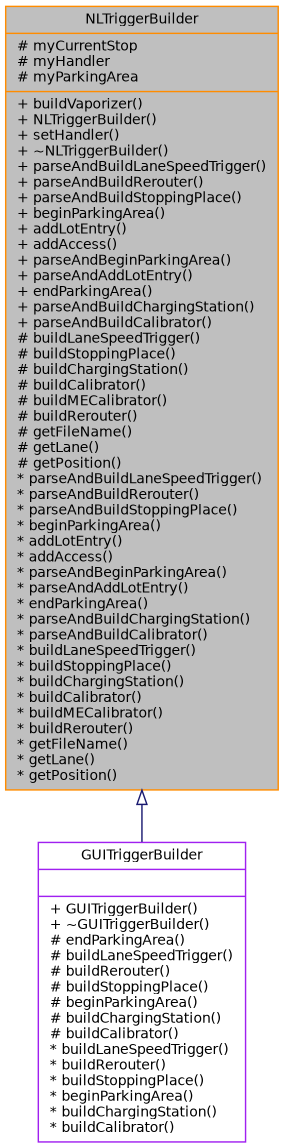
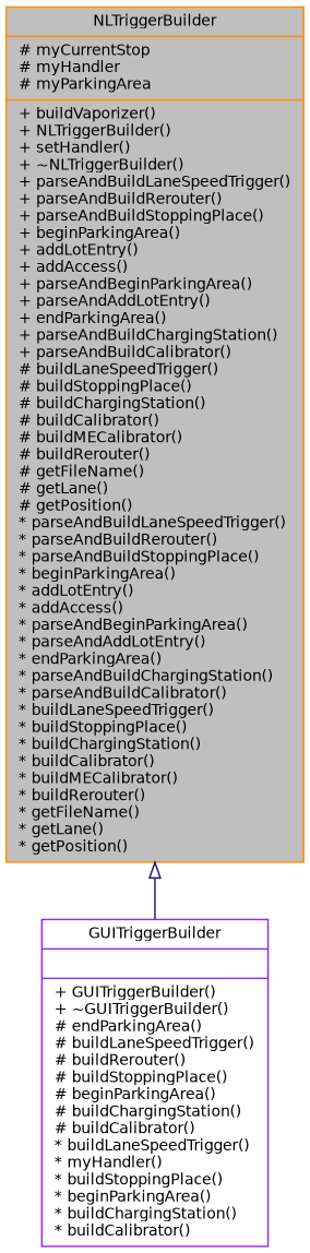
  digraph {
    node [fontname=Helvetica fontsize=10 shape=record style=filled]
    n1 [color=darkorange fillcolor=grey75 fontcolor=black height=0.2 label="{NLTriggerBuilder\n|# myCurrentStop\l# myHandler\l# myParkingArea\l|+ buildVaporizer()\l+ NLTriggerBuilder()\l+ setHandler()\l+ ~NLTriggerBuilder()\l+ parseAndBuildLaneSpeedTrigger()\l+ parseAndBuildRerouter()\l+ parseAndBuildStoppingPlace()\l+ beginParkingArea()\l+ addLotEntry()\l+ addAccess()\l+ parseAndBeginParkingArea()\l+ parseAndAddLotEntry()\l+ endParkingArea()\l+ parseAndBuildChargingStation()\l+ parseAndBuildCalibrator()\l# buildLaneSpeedTrigger()\l# buildStoppingPlace()\l# buildChargingStation()\l# buildCalibrator()\l# buildMECalibrator()\l# buildRerouter()\l# getFileName()\l# getLane()\l# getPosition()\l* parseAndBuildLaneSpeedTrigger()\l* parseAndBuildRerouter()\l* parseAndBuildStoppingPlace()\l* beginParkingArea()\l* addLotEntry()\l* addAccess()\l* parseAndBeginParkingArea()\l* parseAndAddLotEntry()\l* endParkingArea()\l* parseAndBuildChargingStation()\l* parseAndBuildCalibrator()\l* buildLaneSpeedTrigger()\l* buildStoppingPlace()\l* buildChargingStation()\l* buildCalibrator()\l* buildMECalibrator()\l* buildRerouter()\l* getFileName()\l* getLane()\l* getPosition()\l}" width=0.4]
-   n2 [color=purple fillcolor=white height=0.2 label="{GUITriggerBuilder\n||+ GUITriggerBuilder()\l+ ~GUITriggerBuilder()\l# endParkingArea()\l# buildLaneSpeedTrigger()\l# buildRerouter()\l# buildStoppingPlace()\l# beginParkingArea()\l# buildChargingStation()\l# buildCalibrator()\l* buildLaneSpeedTrigger()\l* buildRerouter()\l* buildStoppingPlace()\l* beginParkingArea()\l* buildChargingStation()\l* buildCalibrator()\l}" width=0.4]
+   n2 [color=purple fillcolor=white height=0.2 label="{GUITriggerBuilder\n||+ GUITriggerBuilder()\l+ ~GUITriggerBuilder()\l# endParkingArea()\l# buildLaneSpeedTrigger()\l# buildRerouter()\l# buildStoppingPlace()\l# beginParkingArea()\l# buildChargingStation()\l# buildCalibrator()\l* buildLaneSpeedTrigger()\l* myHandler()\l* buildStoppingPlace()\l* beginParkingArea()\l* buildChargingStation()\l* buildCalibrator()\l}" width=0.4]
    n1 -> n2 [arrowtail=onormal color=midnightblue dir=back fontname=Helvetica fontsize=10 labelfontname=Helvetica labelfontsize=10 style=solid]
  }
